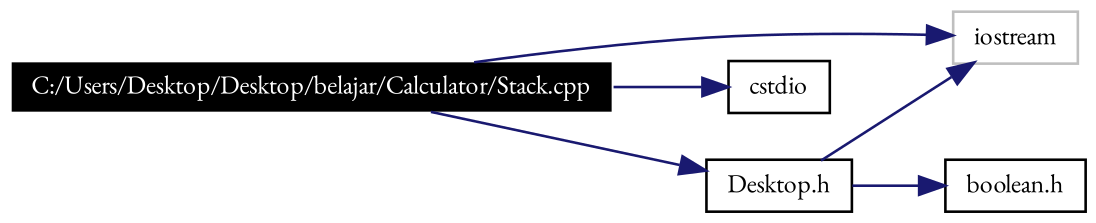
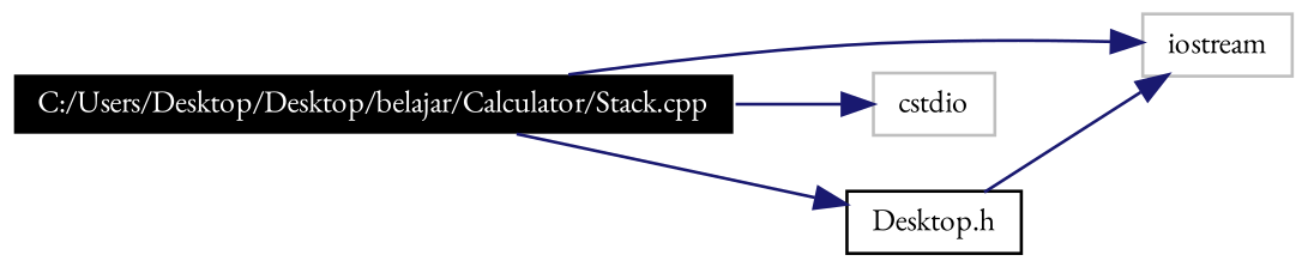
  digraph {
    fontname="EB Garamond"
    rankdir=LR
    node [color=grey75 fontname="EB Garamond" fontsize=10 shape=record]
    edge [color=midnightblue fontname="EB Garamond" fontsize=10 labelfontname=Helvetica labelfontsize=10 style=solid]
    n1 [color=white fillcolor=black fontcolor=white height=0.2 label="C:/Users/Desktop/Desktop/belajar/Calculator/Stack.cpp" style=filled width=0.4]
    n2 [height=0.2 label=iostream width=0.4]
-   n3 [color=black height=0.2 label=cstdio width=0.4]
+   n3 [height=0.2 label=cstdio width=0.4]
    n4 [color=black height=0.2 label="Desktop.h" width=0.4]
-   n5 [color=black height=0.2 label="boolean.h" width=0.4]
    n1 -> n2
    n1 -> n3
    n1 -> n4
    n4 -> n2
-   n4 -> n5
  }
